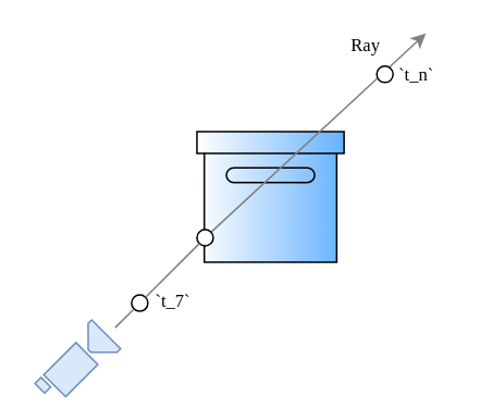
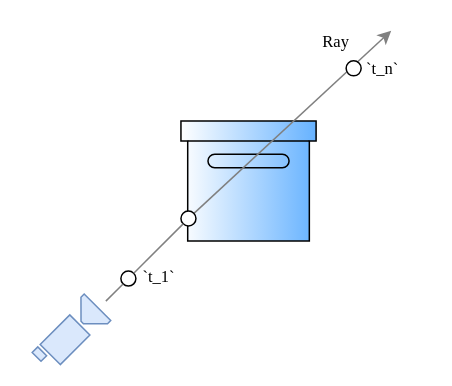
  <mxCell id="0" />
  <mxCell id="1" parent="0" />
  <mxCell id="2" value="" style="sketch=0;pointerEvents=1;shadow=0;dashed=0;html=1;strokeColor=#6c8ebf;fillColor=#dae8fc;labelPosition=center;verticalLabelPosition=bottom;verticalAlign=top;outlineConnect=0;align=center;shape=mxgraph.office.devices.video_camera;rotation=-45;" vertex="1" parent="1"><mxGeometry x="20" y="210" width="52" height="25" as="geometry" /></mxCell>
  <mxCell id="3" value="" style="html=1;verticalLabelPosition=bottom;align=center;labelBackgroundColor=#ffffff;verticalAlign=top;strokeWidth=1;shadow=0;shape=mxgraph.ios7.icons.box;gradientColor=#66B2FF;gradientDirection=east;" vertex="1" parent="1"><mxGeometry x="120" y="80" width="90" height="80" as="geometry" /></mxCell>
  <mxCell id="4" value="" style="endArrow=classic;html=1;rounded=0;shadow=0;strokeColor=#808080;startArrow=none;" edge="1" parent="1" source="8"><mxGeometry width="50" height="50" relative="1" as="geometry"><mxPoint x="70" y="200" as="sourcePoint" /><mxPoint x="260" y="20" as="targetPoint" /></mxGeometry></mxCell>
  <mxCell id="5" value="&lt;font face=&quot;Georgia&quot; style=&quot;font-size: 11px;&quot;&gt;Ray&lt;/font&gt;" style="edgeLabel;html=1;align=center;verticalAlign=middle;resizable=0;points=[];" vertex="1" connectable="0" parent="4"><mxGeometry x="0.91" y="-2" relative="1" as="geometry"><mxPoint x="-33" as="offset" /></mxGeometry></mxCell>
  <mxCell id="6" value="" style="ellipse;" vertex="1" parent="1"><mxGeometry x="80" y="180" width="10" height="10" as="geometry" /></mxCell>
  <mxCell id="7" value="" style="endArrow=none;html=1;rounded=0;shadow=0;strokeColor=#808080;" edge="1" parent="1" target="6"><mxGeometry width="50" height="50" relative="1" as="geometry"><mxPoint x="70" y="200" as="sourcePoint" /><mxPoint x="260" y="20" as="targetPoint" /></mxGeometry></mxCell>
  <mxCell id="8" value="" style="ellipse;" vertex="1" parent="1"><mxGeometry x="120" y="140" width="10" height="10" as="geometry" /></mxCell>
  <mxCell id="9" value="" style="endArrow=none;html=1;rounded=0;shadow=0;strokeColor=#808080;startArrow=none;" edge="1" parent="1" source="6" target="8"><mxGeometry width="50" height="50" relative="1" as="geometry"><mxPoint x="88.641" y="181.573" as="sourcePoint" /><mxPoint x="260" y="20" as="targetPoint" /></mxGeometry></mxCell>
  <mxCell id="10" value="" style="ellipse;" vertex="1" parent="1"><mxGeometry x="230" y="40" width="10" height="10" as="geometry" /></mxCell>
- <mxCell id="11" value="&lt;p style=&quot;line-height: 100%;&quot;&gt;&lt;font face=&quot;Georgia&quot; style=&quot;font-size: 11px;&quot;&gt;`t_7`&lt;/font&gt;&lt;/p&gt;" style="text;html=1;align=center;verticalAlign=middle;resizable=0;points=[];autosize=1;strokeColor=none;fillColor=none;fontSize=2;" vertex="1" parent="1"><mxGeometry x="80" y="170" width="50" height="30" as="geometry" /></mxCell>
+ <mxCell id="11" value="&lt;p style=&quot;line-height: 100%;&quot;&gt;&lt;font face=&quot;Georgia&quot; style=&quot;font-size: 11px;&quot;&gt;`t_1`&lt;/font&gt;&lt;/p&gt;" style="text;html=1;align=center;verticalAlign=middle;resizable=0;points=[];autosize=1;strokeColor=none;fillColor=none;fontSize=2;" vertex="1" parent="1"><mxGeometry x="80" y="170" width="50" height="30" as="geometry" /></mxCell>
  <mxCell id="12" value="&lt;font style=&quot;font-size: 5px;&quot;&gt;&lt;br&gt;&lt;/font&gt;" style="text;html=1;align=center;verticalAlign=middle;resizable=0;points=[];autosize=1;strokeColor=none;fillColor=none;" vertex="1" parent="1"><mxGeometry x="244" y="40" width="20" height="30" as="geometry" /></mxCell>
  <mxCell id="13" value="&lt;font face=&quot;Georgia&quot; style=&quot;font-size: 11px;&quot;&gt;`t_n`&lt;/font&gt;" style="text;html=1;align=center;verticalAlign=middle;resizable=0;points=[];autosize=1;strokeColor=none;fillColor=none;fontSize=2;" vertex="1" parent="1"><mxGeometry x="229" y="30" width="50" height="30" as="geometry" /></mxCell>
